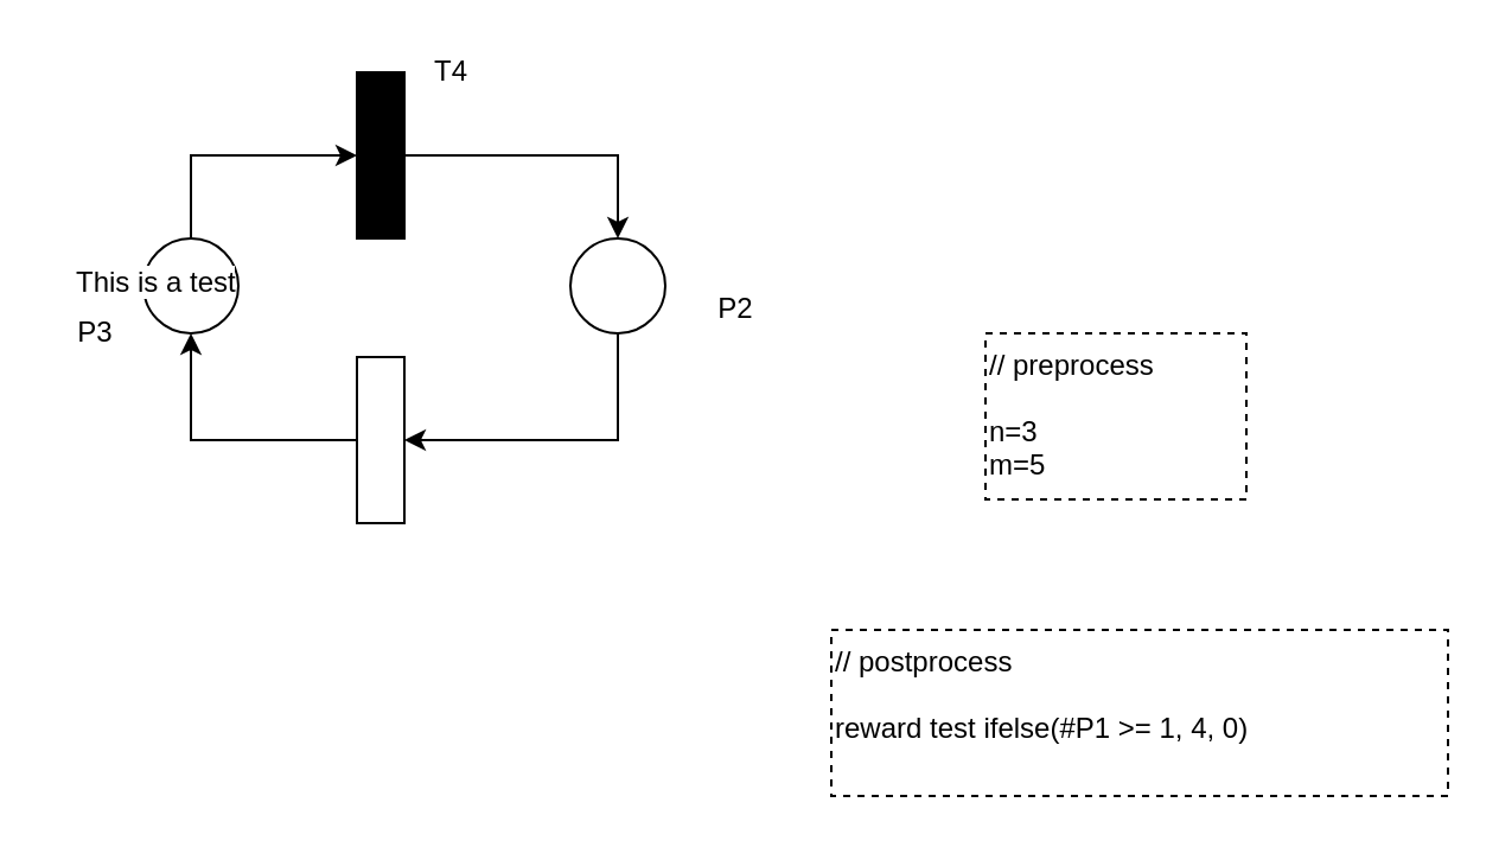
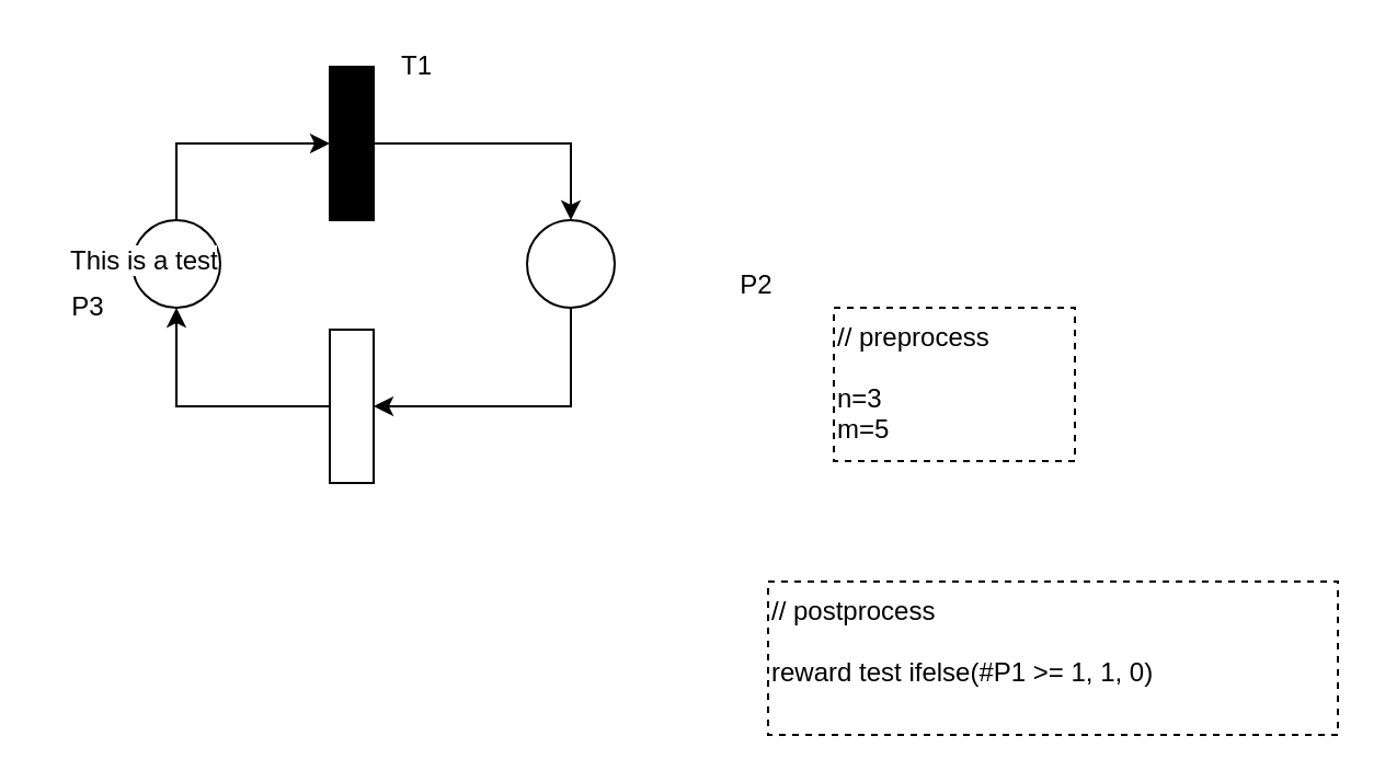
  <mxCell id="0" />
  <mxCell id="1" parent="0" />
  <mxCell id="2" style="edgeStyle=orthogonalEdgeStyle;rounded=0;html=1;exitX=0.5;exitY=0;entryX=0.5;entryY=1;jettySize=auto;orthogonalLoop=1;" edge="1" parent="1" source="3" target="7"><mxGeometry relative="1" as="geometry" /></mxCell>
  <mxCell id="3" value="" style="ellipse;whiteSpace=wrap;html=1;aspect=fixed;" vertex="1" parent="1"><mxGeometry x="60" y="100" width="40" height="40" as="geometry" /></mxCell>
  <mxCell id="4" style="edgeStyle=orthogonalEdgeStyle;rounded=0;html=1;exitX=0.5;exitY=1;entryX=0.5;entryY=1;jettySize=auto;orthogonalLoop=1;" edge="1" parent="1" source="5" target="3"><mxGeometry relative="1" as="geometry" /></mxCell>
  <mxCell id="5" value="" style="rounded=0;whiteSpace=wrap;html=1;direction=south;" vertex="1" parent="1"><mxGeometry x="150" y="150" width="20" height="70" as="geometry" /></mxCell>
  <mxCell id="6" style="edgeStyle=orthogonalEdgeStyle;rounded=0;html=1;exitX=0.5;exitY=0;entryX=0.5;entryY=0;jettySize=auto;orthogonalLoop=1;" edge="1" parent="1" source="7" target="9"><mxGeometry relative="1" as="geometry" /></mxCell>
  <mxCell id="7" value="" style="rounded=0;whiteSpace=wrap;html=1;direction=south;fillColor=#000000;" vertex="1" parent="1"><mxGeometry x="150" y="30" width="20" height="70" as="geometry" /></mxCell>
  <mxCell id="8" style="edgeStyle=orthogonalEdgeStyle;rounded=0;html=1;exitX=0.5;exitY=1;entryX=0.5;entryY=0;jettySize=auto;orthogonalLoop=1;" edge="1" parent="1" source="9" target="5"><mxGeometry relative="1" as="geometry" /></mxCell>
  <mxCell id="9" value="" style="ellipse;whiteSpace=wrap;html=1;aspect=fixed;" vertex="1" parent="1"><mxGeometry x="240" y="100" width="40" height="40" as="geometry" /></mxCell>
  <mxCell id="10" value="P3" style="text;html=1;strokeColor=none;fillColor=none;align=center;verticalAlign=middle;whiteSpace=wrap;rounded=0;" vertex="1" parent="1"><mxGeometry x="20" y="130" width="40" height="20" as="geometry" /></mxCell>
- <mxCell id="11" value="P2" style="text;html=1;strokeColor=none;fillColor=none;align=center;verticalAlign=middle;whiteSpace=wrap;rounded=0;" vertex="1" parent="1"><mxGeometry x="290" y="120" width="40" height="20" as="geometry" /></mxCell>
- <mxCell id="12" value="T4" style="text;html=1;strokeColor=none;fillColor=none;align=center;verticalAlign=middle;whiteSpace=wrap;rounded=0;" vertex="1" parent="1"><mxGeometry x="170" y="20" width="40" height="20" as="geometry" /></mxCell>
- <mxCell id="13" value="// preprocess&#10;&#10;n=3&#10;m=5" style="text;strokeColor=#000000;fillColor=none;align=left;verticalAlign=top;rounded=0;labelBorderColor=none;spacingTop=0;spacing=2;shadow=0;comic=0;dashed=1;" vertex="1" parent="1"><mxGeometry x="415" y="140" width="110" height="70" as="geometry" /></mxCell>
- <mxCell id="14" value="// postprocess&#10;&#10;reward test ifelse(#P1 &gt;= 1, 4, 0)" style="text;strokeColor=#000000;fillColor=none;align=left;verticalAlign=top;rounded=0;labelBorderColor=none;spacingTop=0;spacing=2;shadow=0;comic=0;dashed=1;" vertex="1" parent="1"><mxGeometry x="350" y="265" width="260" height="70" as="geometry" /></mxCell>
+ <mxCell id="11" value="P2" style="text;html=1;strokeColor=none;fillColor=none;align=center;verticalAlign=middle;whiteSpace=wrap;rounded=0;" vertex="1" parent="1"><mxGeometry x="325" y="120" width="40" height="20" as="geometry" /></mxCell>
+ <mxCell id="12" value="T1" style="text;html=1;strokeColor=none;fillColor=none;align=center;verticalAlign=middle;whiteSpace=wrap;rounded=0;" vertex="1" parent="1"><mxGeometry x="170" y="20" width="40" height="20" as="geometry" /></mxCell>
+ <mxCell id="13" value="// preprocess&#10;&#10;n=3&#10;m=5" style="text;strokeColor=#000000;fillColor=none;align=left;verticalAlign=top;rounded=0;labelBorderColor=none;spacingTop=0;spacing=2;shadow=0;comic=0;dashed=1;" vertex="1" parent="1"><mxGeometry x="380" y="140" width="110" height="70" as="geometry" /></mxCell>
+ <mxCell id="14" value="// postprocess&#10;&#10;reward test ifelse(#P1 &gt;= 1, 1, 0)" style="text;strokeColor=#000000;fillColor=none;align=left;verticalAlign=top;rounded=0;labelBorderColor=none;spacingTop=0;spacing=2;shadow=0;comic=0;dashed=1;" vertex="1" parent="1"><mxGeometry x="350" y="265" width="260" height="70" as="geometry" /></mxCell>
  <mxCell id="15" value="&lt;meta charset=&quot;utf-8&quot;&gt;&lt;span style=&quot;color: rgb(0, 0, 0); font-family: helvetica; font-size: 12px; font-style: normal; font-weight: 400; letter-spacing: normal; text-align: center; text-indent: 0px; text-transform: none; word-spacing: 0px; background-color: rgb(255, 255, 255); display: inline; float: none;&quot;&gt;This is a test&lt;/span&gt;" style="text;whiteSpace=wrap;html=1;" vertex="1" parent="1"><mxGeometry x="30" y="105" width="120" height="30" as="geometry" /></mxCell>
